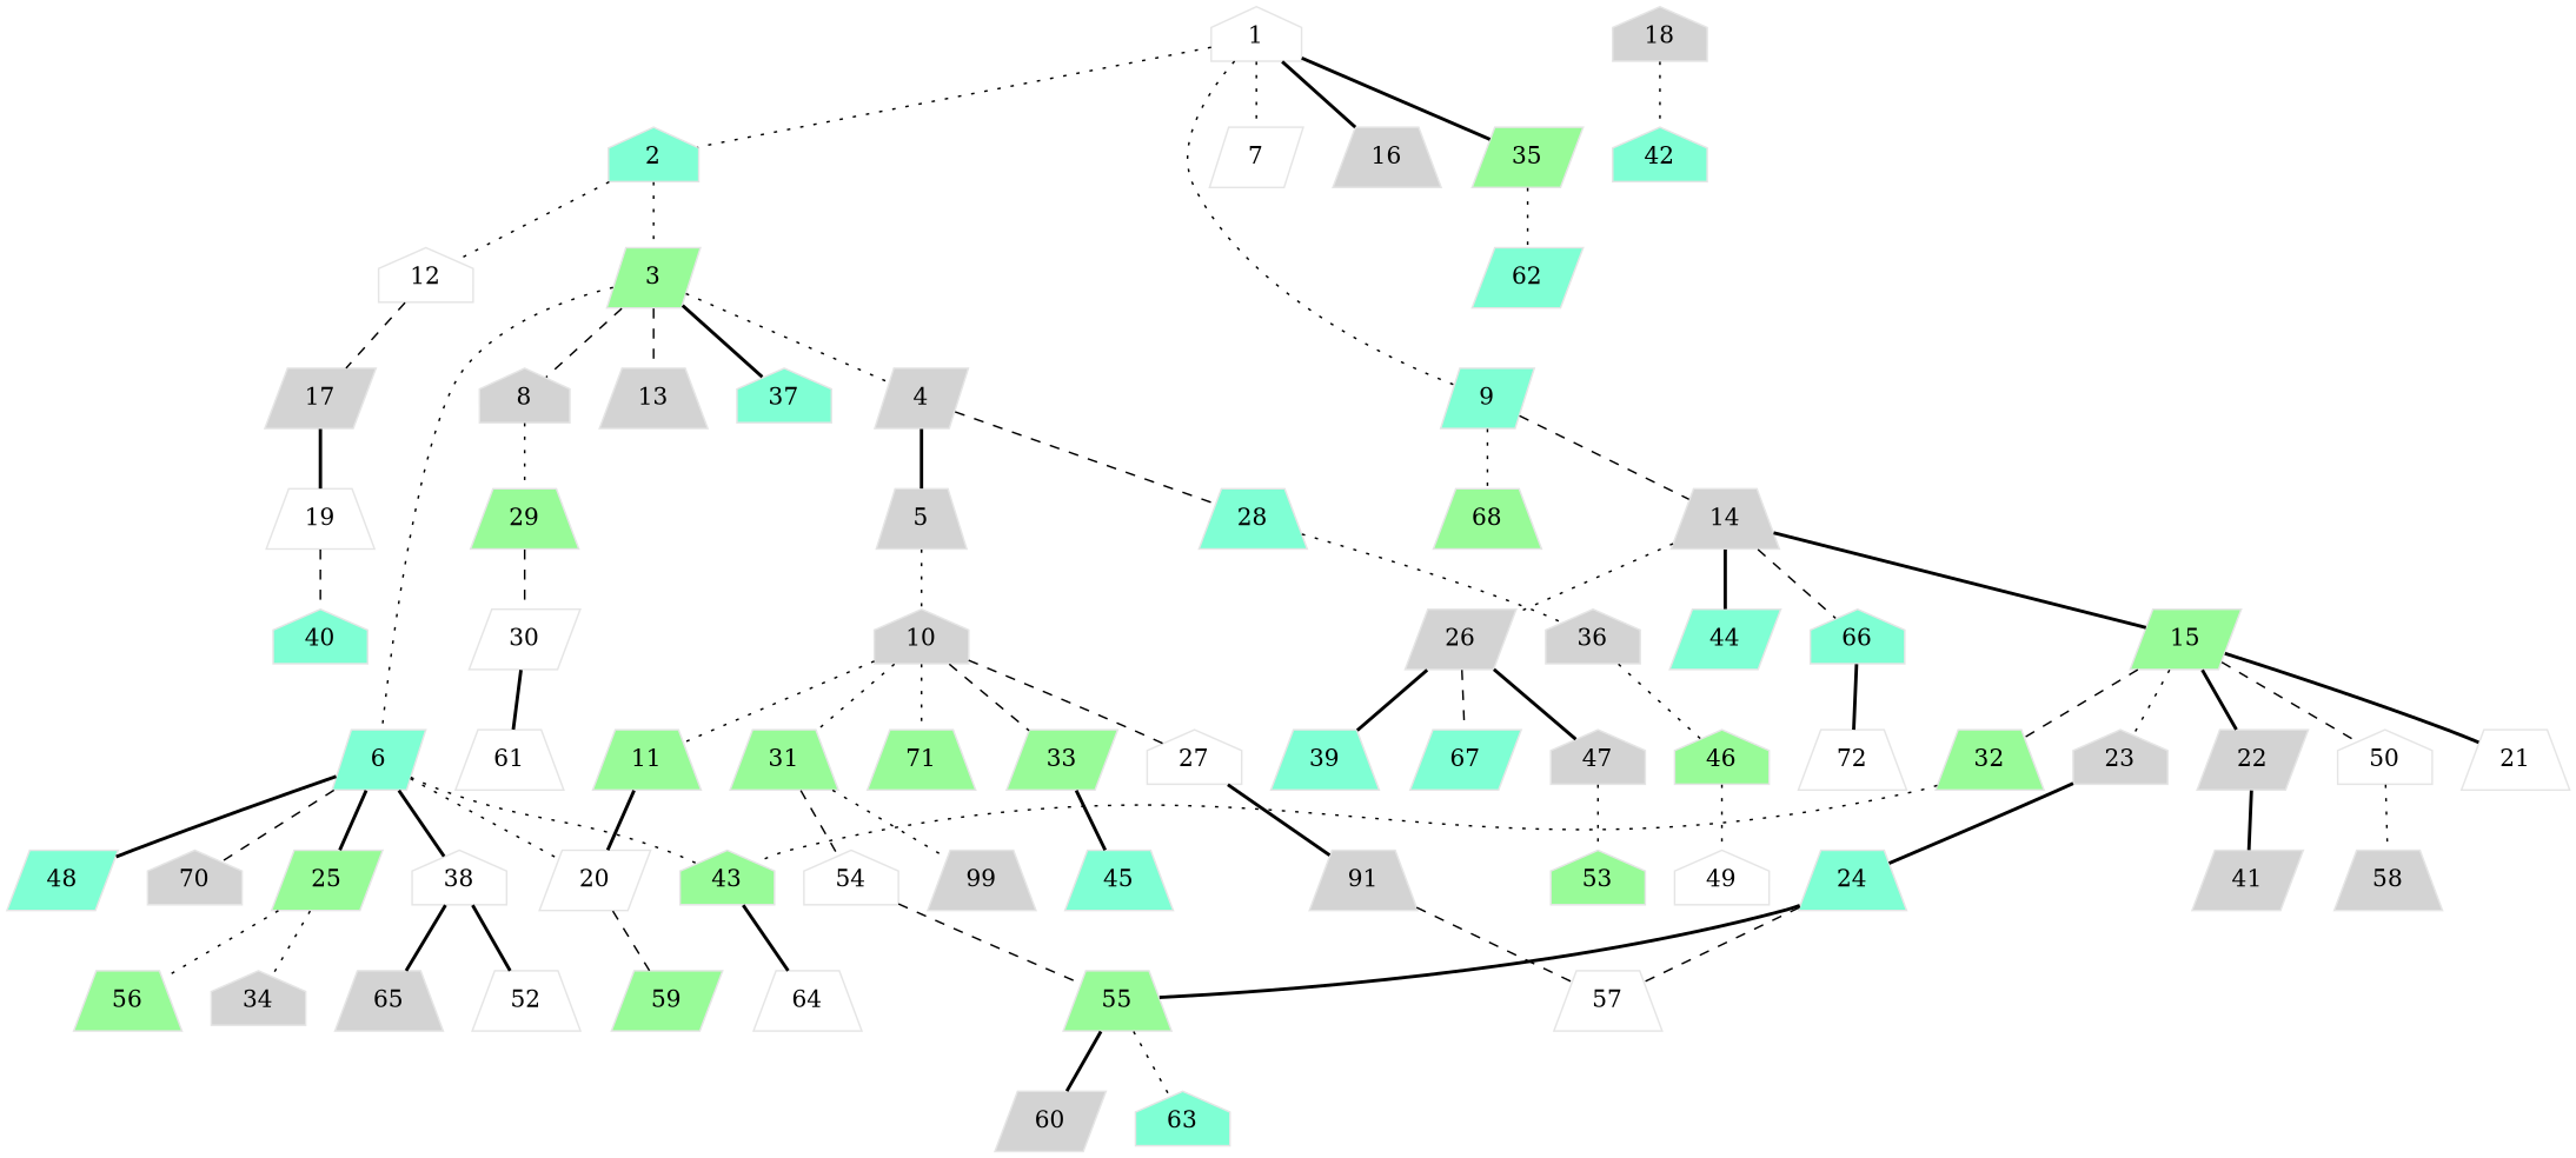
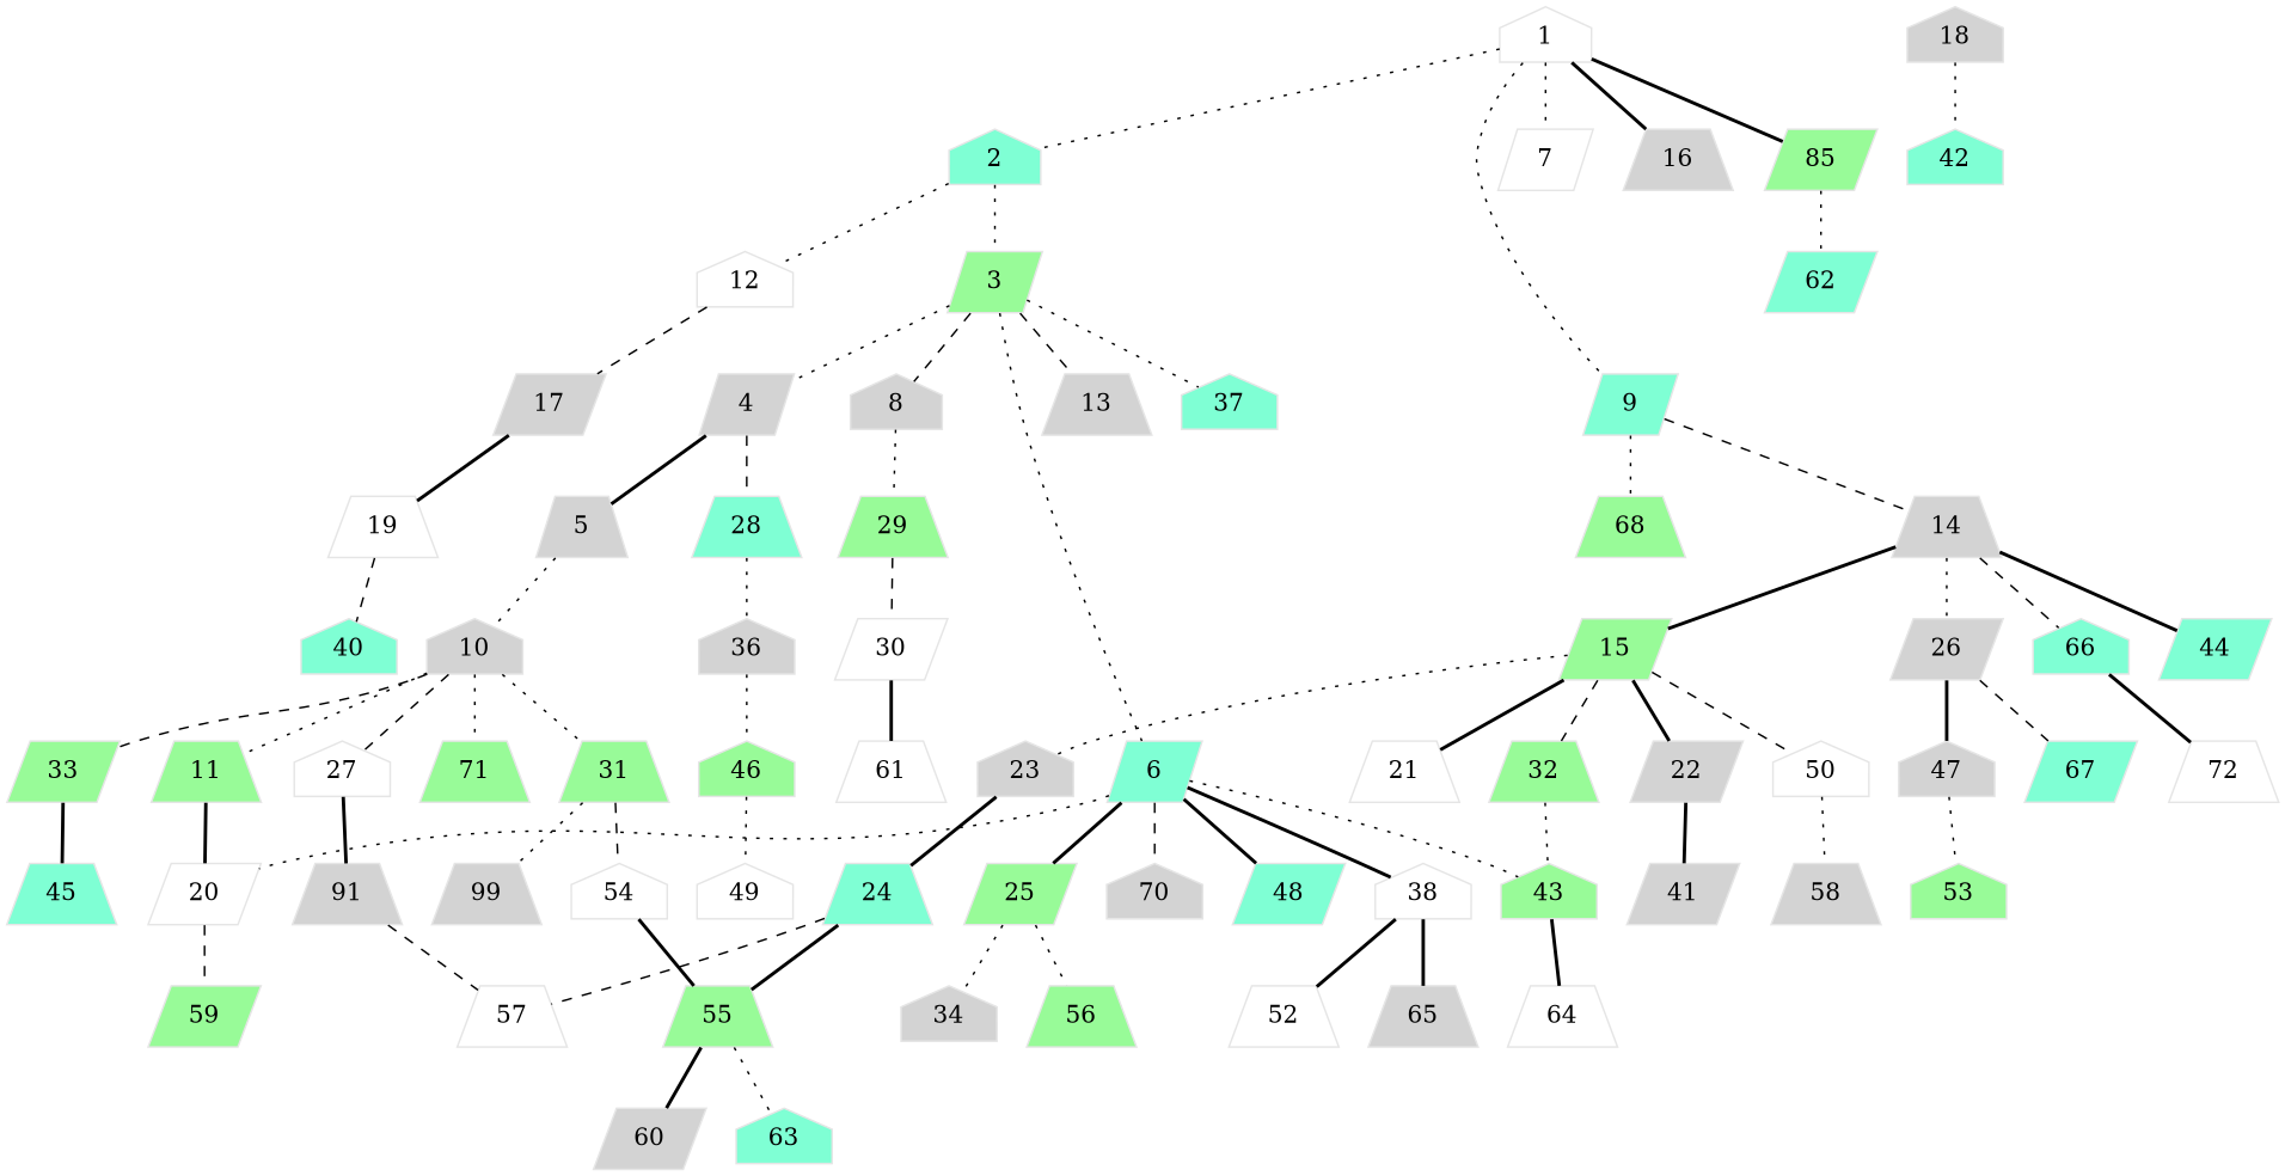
  graph {
    fontname="DejaVu Serif"
    node [color=gray90 fillcolor=lightgrey fontname="DejaVu Serif" shape=trapezium style=filled]
    edge [fontname="DejaVu Serif" style=dotted]
    1 [fillcolor=white shape=house]
    2 [fillcolor=aquamarine shape=house]
    7 [fillcolor=white shape=parallelogram]
    9 [fillcolor=aquamarine shape=parallelogram]
    16
-   35 [fillcolor=palegreen shape=parallelogram]
+   35 [fillcolor=palegreen shape=parallelogram label=85]
    3 [fillcolor=palegreen shape=parallelogram]
    12 [fillcolor=white shape=house]
    14
    68 [fillcolor=palegreen]
    62 [fillcolor=aquamarine shape=parallelogram]
    4 [shape=parallelogram]
    6 [fillcolor=aquamarine shape=parallelogram]
    8 [shape=house]
    13
    37 [fillcolor=aquamarine shape=house]
    17 [shape=parallelogram]
    5
    28 [fillcolor=aquamarine]
    20 [fillcolor=white shape=parallelogram]
    25 [fillcolor=palegreen shape=parallelogram]
    38 [fillcolor=white shape=house]
    43 [fillcolor=palegreen shape=house]
    48 [fillcolor=aquamarine shape=parallelogram]
    70 [shape=house]
    29 [fillcolor=palegreen]
    10 [shape=house]
    36 [shape=house]
    11 [fillcolor=palegreen]
    27 [fillcolor=white shape=house]
    31 [fillcolor=palegreen]
    33 [fillcolor=palegreen shape=parallelogram]
    71 [fillcolor=palegreen]
    18 [shape=house]
    42 [fillcolor=aquamarine shape=house]
    59 [fillcolor=palegreen shape=parallelogram]
    34 [shape=house]
    56 [fillcolor=palegreen]
    52 [fillcolor=white]
    65
    64 [fillcolor=white]
    30 [fillcolor=white shape=parallelogram]
    15 [fillcolor=palegreen shape=parallelogram]
    26 [shape=parallelogram]
    44 [fillcolor=aquamarine shape=parallelogram]
    66 [fillcolor=aquamarine shape=house]
    n47 [label=91]
    54 [fillcolor=white shape=house]
    n49 [label=99]
    45 [fillcolor=aquamarine]
    19 [fillcolor=white]
    21 [fillcolor=white]
    22 [shape=parallelogram]
    23 [shape=house]
    32 [fillcolor=palegreen]
    50 [fillcolor=white shape=house]
-   39 [fillcolor=aquamarine]
    47 [shape=house]
    67 [fillcolor=aquamarine shape=parallelogram]
    72 [fillcolor=white]
    41 [shape=parallelogram]
    24 [fillcolor=aquamarine]
    58
    40 [fillcolor=aquamarine shape=house]
    55 [fillcolor=palegreen]
    57 [fillcolor=white]
    60 [shape=parallelogram]
    63 [fillcolor=aquamarine shape=house]
    53 [fillcolor=palegreen shape=house]
    46 [fillcolor=palegreen shape=house]
    61 [fillcolor=white]
    49 [fillcolor=white shape=house]
    1 -- 2
    1 -- 7
    1 -- 9
    1 -- 16 [style=bold]
    1 -- 35 [style=bold]
    2 -- 3
    2 -- 12
    9 -- 14 [style=dashed]
    9 -- 68
    35 -- 62
    3 -- 4
    3 -- 6
    3 -- 8 [style=dashed]
    3 -- 13 [style=dashed]
-   3 -- 37 [style=bold]
+   3 -- 37
    12 -- 17 [style=dashed]
    14 -- 15 [style=bold]
    14 -- 26
    14 -- 44 [style=bold]
    14 -- 66 [style=dashed]
    4 -- 5 [style=bold]
    4 -- 28 [style=dashed]
    6 -- 20
    6 -- 25 [style=bold]
    6 -- 38 [style=bold]
    6 -- 43
    6 -- 48 [style=bold]
    6 -- 70 [style=dashed]
    8 -- 29
    17 -- 19 [style=bold]
    5 -- 10
    28 -- 36
    20 -- 59 [style=dashed]
    25 -- 34
    25 -- 56
    38 -- 52 [style=bold]
    38 -- 65 [style=bold]
    43 -- 64 [style=bold]
    29 -- 30 [style=dashed]
    10 -- 11
    10 -- 27 [style=dashed]
    10 -- 31
    10 -- 33 [style=dashed]
    10 -- 71
    36 -- 46
    11 -- 20 [style=bold]
    27 -- n47 [style=bold]
    31 -- 54 [style=dashed]
    31 -- n49
    33 -- 45 [style=bold]
    18 -- 42
    30 -- 61 [style=bold]
    15 -- 21 [style=bold]
    15 -- 22 [style=bold]
    15 -- 23
    15 -- 32 [style=dashed]
    15 -- 50 [style=dashed]
-   26 -- 39 [style=bold]
    26 -- 47 [style=bold]
    26 -- 67 [style=dashed]
    66 -- 72 [style=bold]
    n47 -- 57 [style=dashed]
-   54 -- 55 [style=dashed]
+   54 -- 55 [style=bold]
    19 -- 40 [style=dashed]
    22 -- 41 [style=bold]
    23 -- 24 [style=bold]
    32 -- 43
    50 -- 58
    47 -- 53
    24 -- 55 [style=bold]
    24 -- 57 [style=dashed]
    55 -- 60 [style=bold]
    55 -- 63
    46 -- 49
  }
